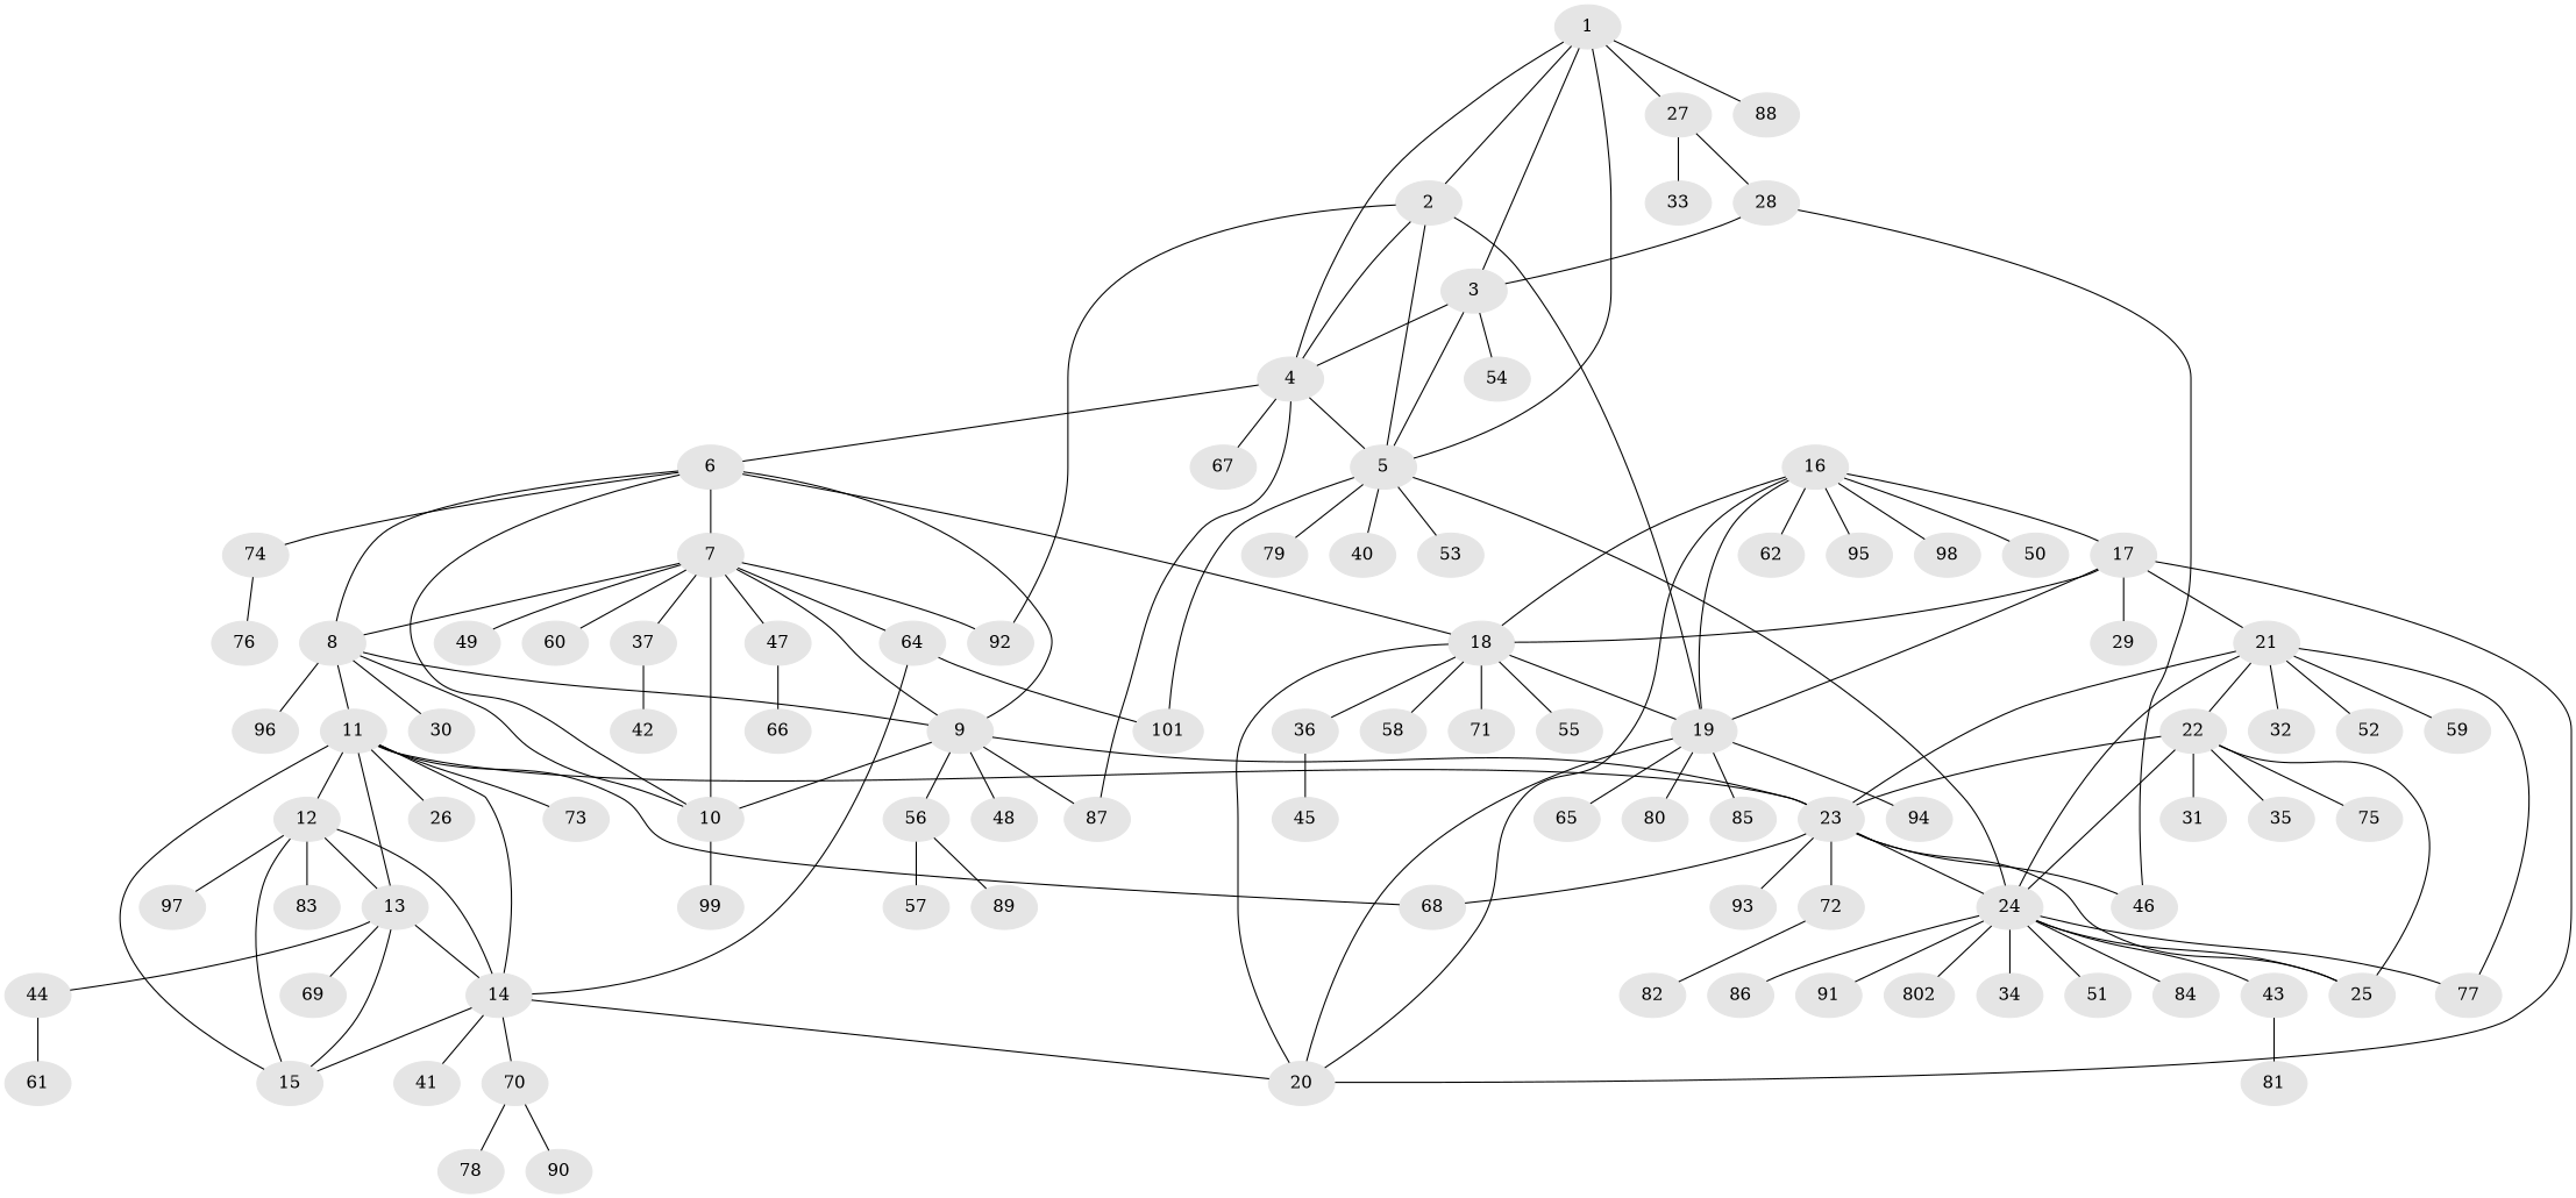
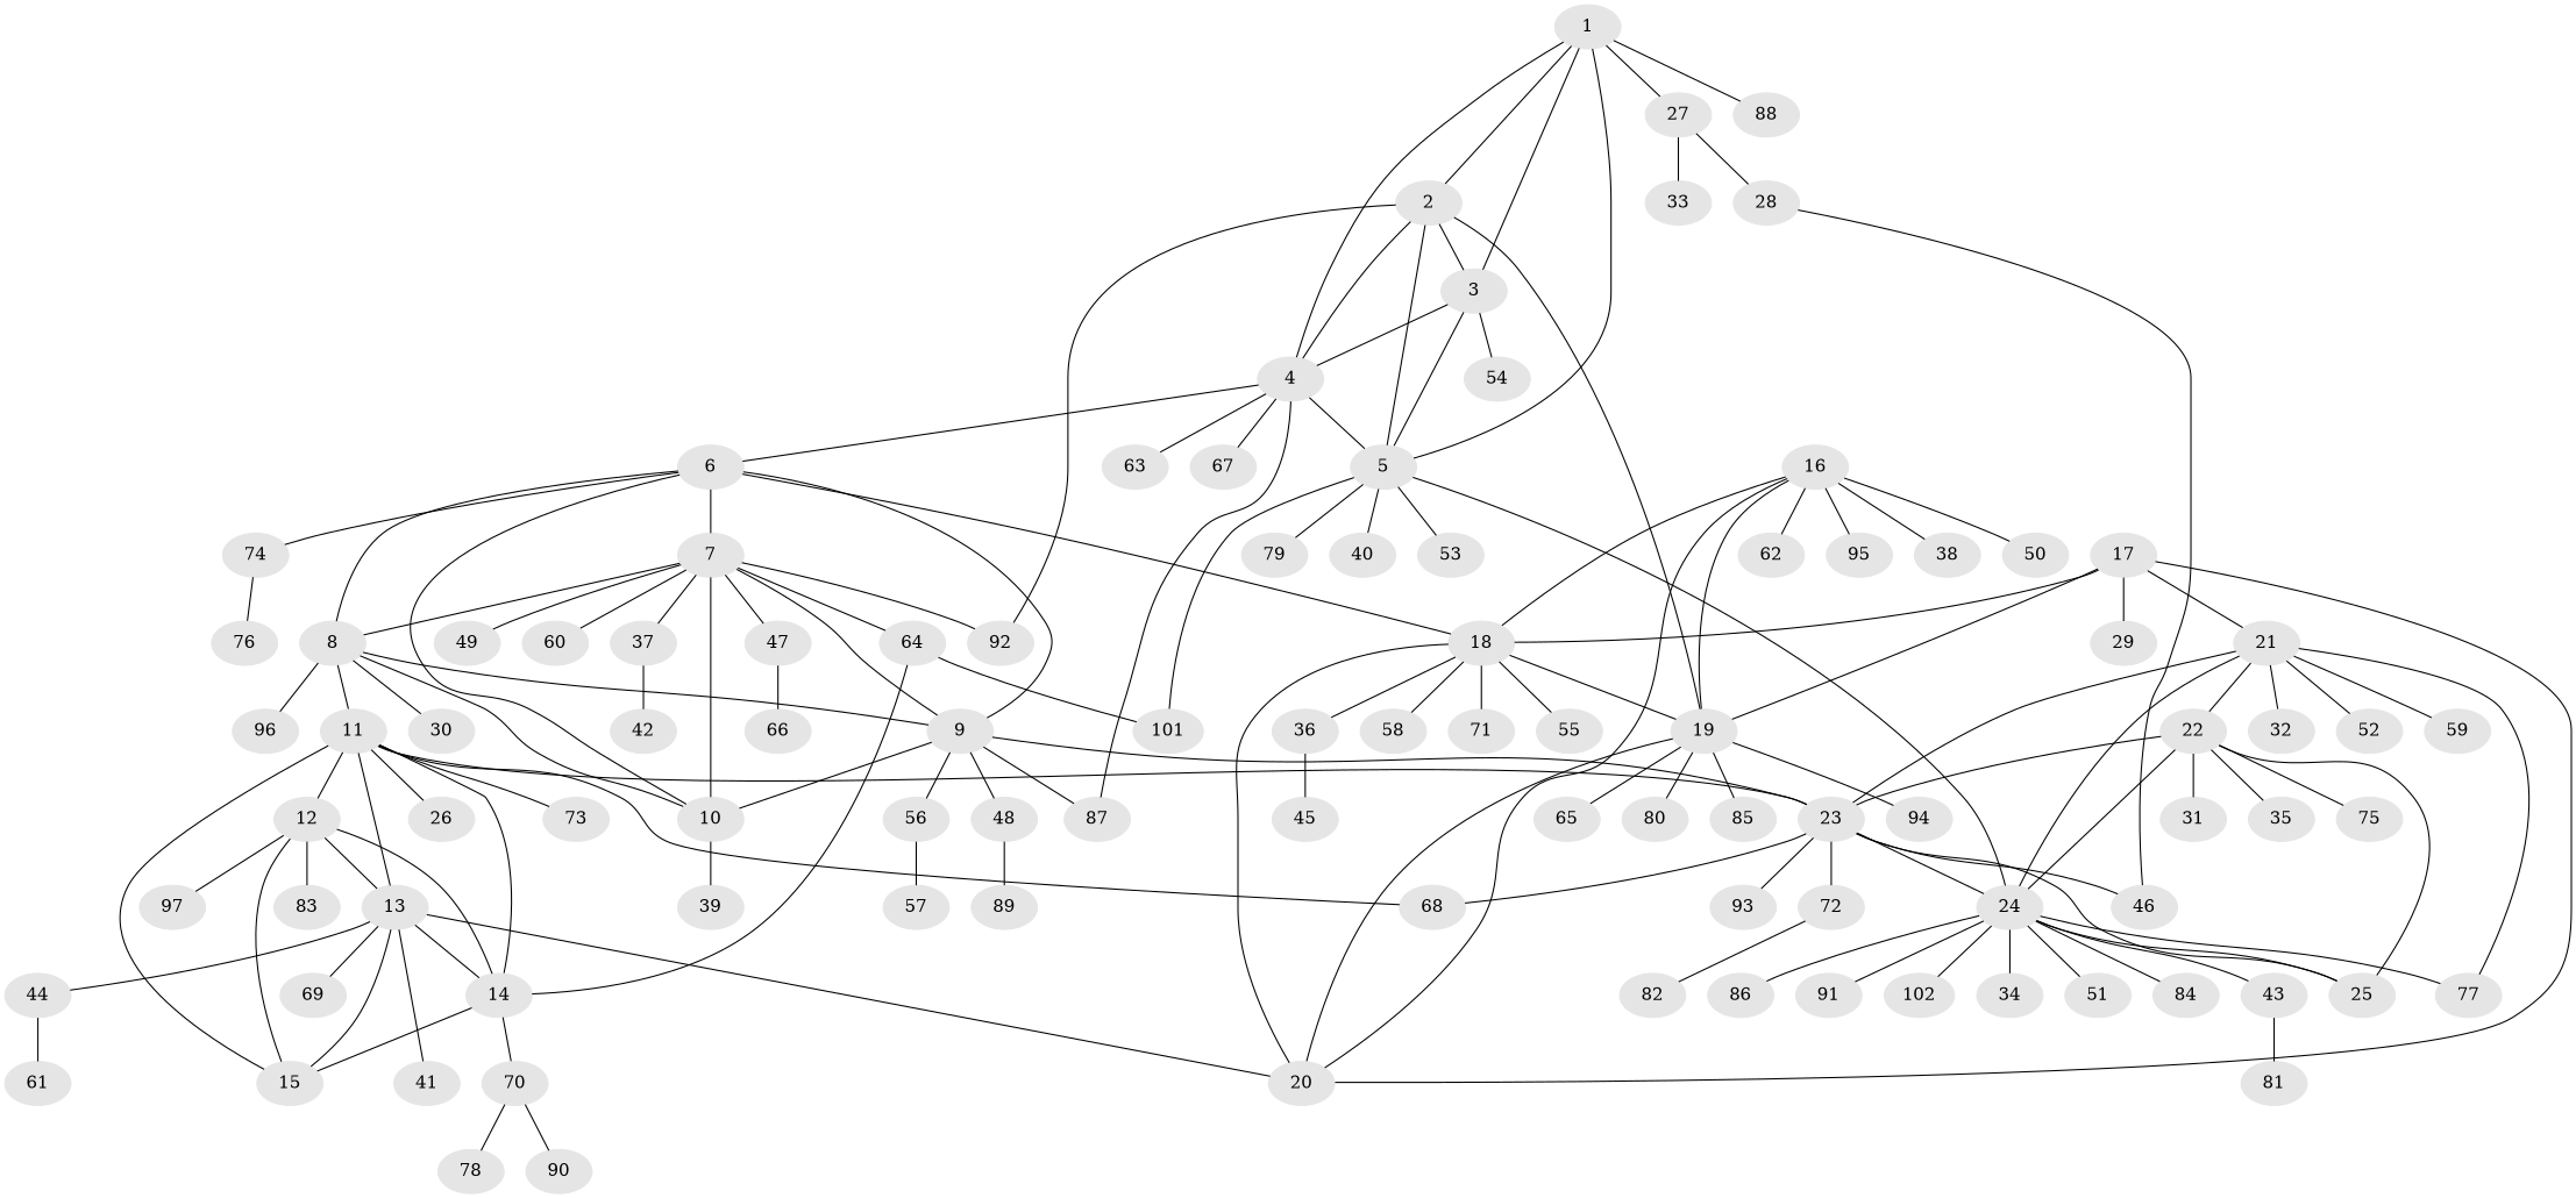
  graph {
    node [color=gray90 style=filled]
    1
    2
    3
    4
    5
    27
    88
    19
    92
    54
    6
+   63
    67
    87
    24
    40
    53
    79
    101
    28
    33
    20
    65
    80
    85
    94
    7
    8
    9
    10
    18
    74
    14
    15
    70
    25
    34
    43
    51
    77
    84
    86
    91
-   102 [label=802]
+   102
    37
    47
    49
    60
    64
    11
    30
    96
    23
    48
    56
-   99
+   99 [label=39]
    36
    55
    58
    71
    76
    42
    66
    12
    13
    26
    68
    73
    46
    72
    93
    57
    89
    83
    97
    41
    44
    69
    61
    78
    90
    16
    17
-   38 [label=98]
+   38
    50
    62
    95
    21
    29
    22
    32
    52
    59
    45
    31
    35
    75
    82
    81
    1 -- 2
    1 -- 3
    1 -- 4
    1 -- 5
    1 -- 27
    1 -- 88
-   28 -- 3
+   2 -- 3
    2 -- 4
    2 -- 5
    2 -- 19
    2 -- 92
    3 -- 4
    3 -- 5
    3 -- 54
    4 -- 5
    4 -- 6
+   4 -- 63
    4 -- 67
    4 -- 87
    5 -- 24
    5 -- 40
    5 -- 53
    5 -- 79
    5 -- 101
    27 -- 28
    27 -- 33
    19 -- 20
    19 -- 65
    19 -- 80
    19 -- 85
    19 -- 94
    6 -- 7
    6 -- 8
    6 -- 9
    6 -- 10
    6 -- 18
    6 -- 74
    24 -- 25
    24 -- 34
    24 -- 43
    24 -- 51
    24 -- 77
    24 -- 84
    24 -- 86
    24 -- 91
    24 -- 102
    28 -- 46
    7 -- 92
    7 -- 8
    7 -- 9
    7 -- 10
    7 -- 37
    7 -- 47
    7 -- 49
    7 -- 60
    7 -- 64
    8 -- 9
    8 -- 10
    8 -- 11
    8 -- 30
    8 -- 96
    9 -- 87
    9 -- 10
    9 -- 23
    9 -- 48
    9 -- 56
    10 -- 99
    18 -- 19
    18 -- 20
    18 -- 36
    18 -- 55
    18 -- 58
    18 -- 71
    74 -- 76
-   14 -- 20
+   13 -- 20
    14 -- 15
    14 -- 70
    70 -- 78
    70 -- 90
    43 -- 81
    37 -- 42
    47 -- 66
    64 -- 101
    64 -- 14
    11 -- 14
    11 -- 15
    11 -- 23
    11 -- 12
    11 -- 13
    11 -- 26
    11 -- 68
    11 -- 73
    23 -- 24
    23 -- 25
    23 -- 68
    23 -- 46
    23 -- 72
    23 -- 93
    56 -- 57
-   56 -- 89
+   48 -- 89
    36 -- 45
    12 -- 14
    12 -- 15
    12 -- 13
    12 -- 83
    12 -- 97
    13 -- 14
    13 -- 15
-   14 -- 41
+   13 -- 41
    13 -- 44
    13 -- 69
    72 -- 82
    44 -- 61
    16 -- 19
    16 -- 20
    16 -- 18
-   16 -- 17
    16 -- 38
    16 -- 50
    16 -- 62
    16 -- 95
    17 -- 19
    17 -- 20
    17 -- 18
    17 -- 21
    17 -- 29
    21 -- 24
    21 -- 77
    21 -- 23
    21 -- 22
    21 -- 32
    21 -- 52
    21 -- 59
    22 -- 24
    22 -- 25
    22 -- 23
    22 -- 31
    22 -- 35
    22 -- 75
  }
